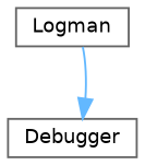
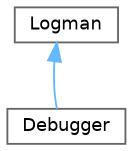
  digraph {
    rankdir=TB
    node [color=grey40 fillcolor=white fontname=Helvetica fontsize=10 shape=box style=filled]
    n1 [height=0.2 label=Logman width=0.4]
    n2 [height=0.2 label=Debugger width=0.4]
-   n2 -> n1 [color=steelblue1 dir=back fontname=Helvetica fontsize=10 labelfontname=Helvetica labelfontsize=10 style=solid]
+   n1 -> n2 [color=steelblue1 dir=back fontname=Helvetica fontsize=10 labelfontname=Helvetica labelfontsize=10 style=solid]
  }
